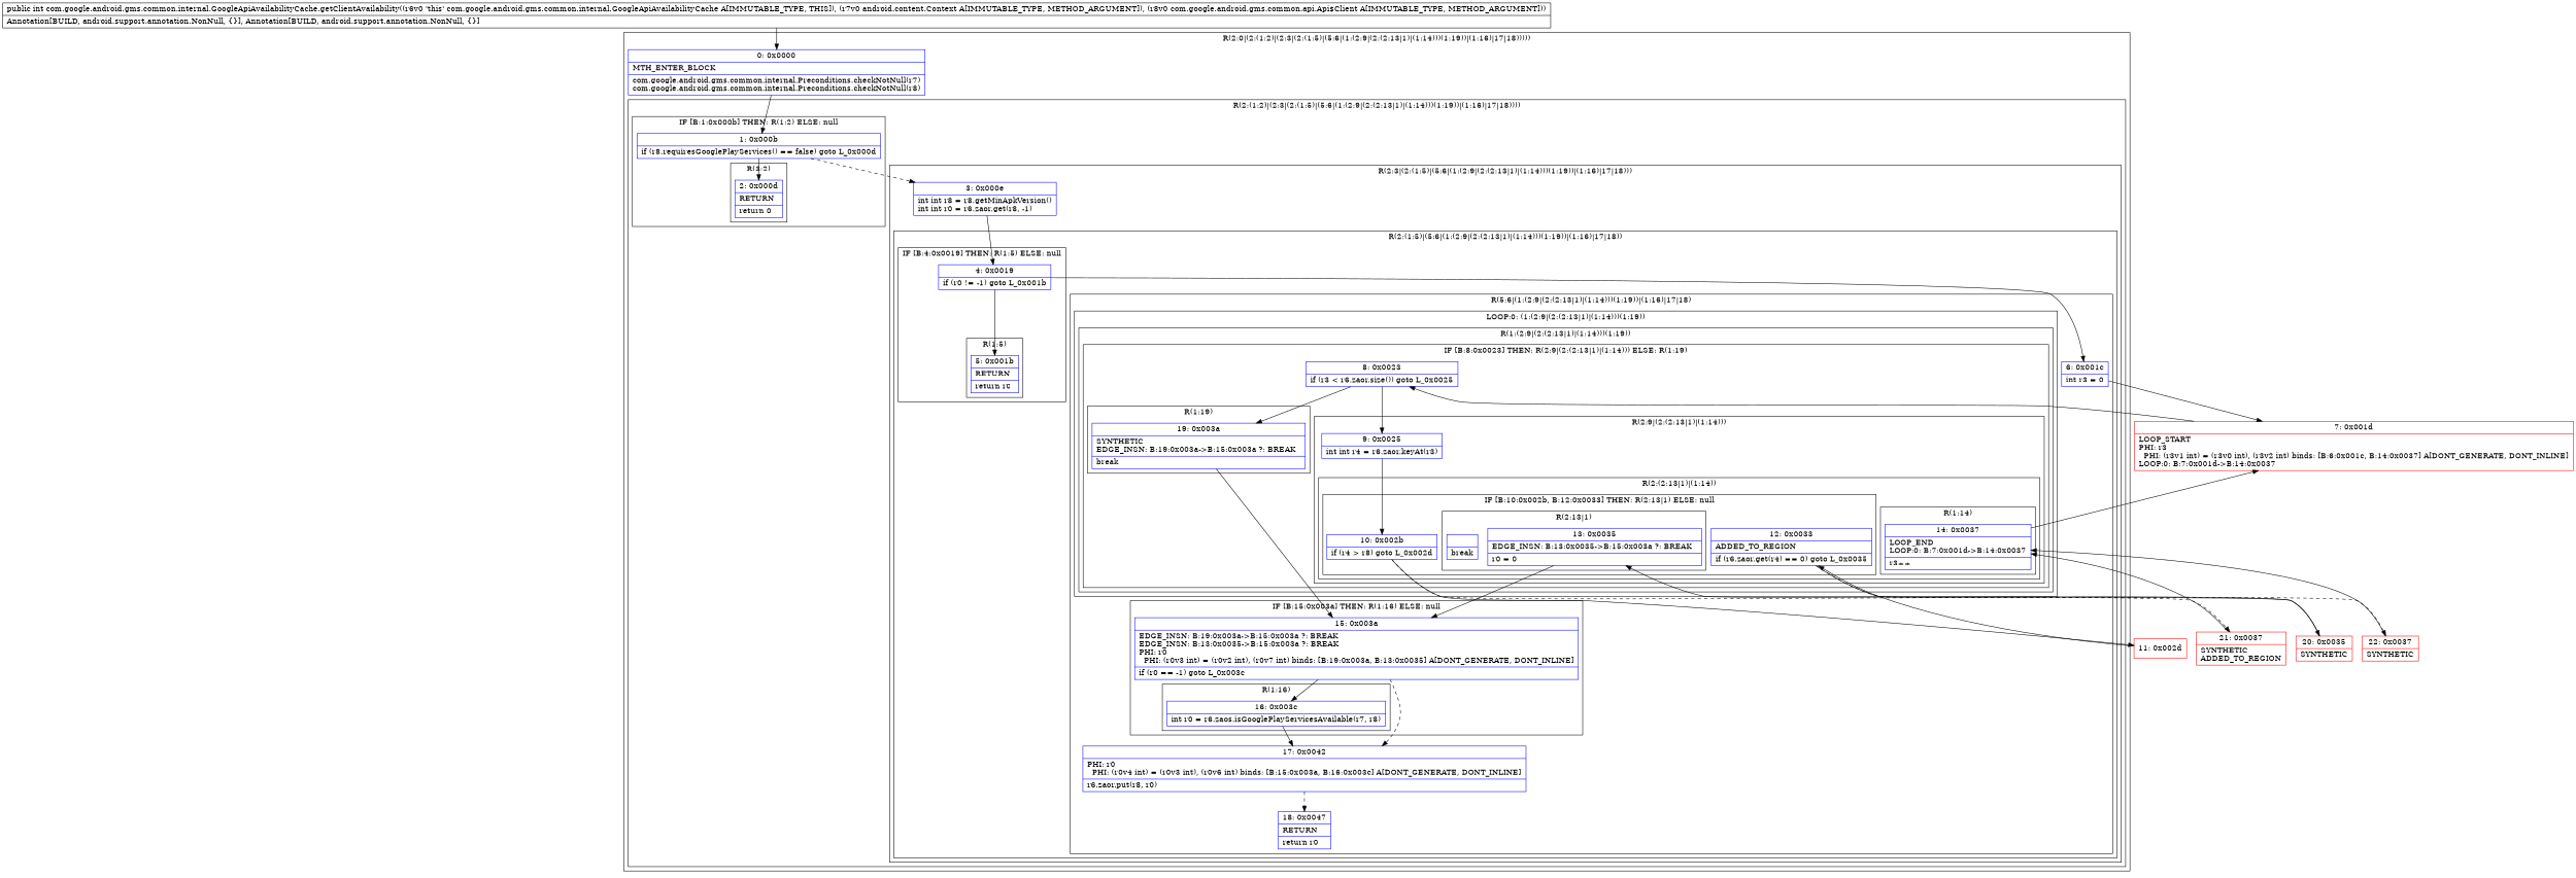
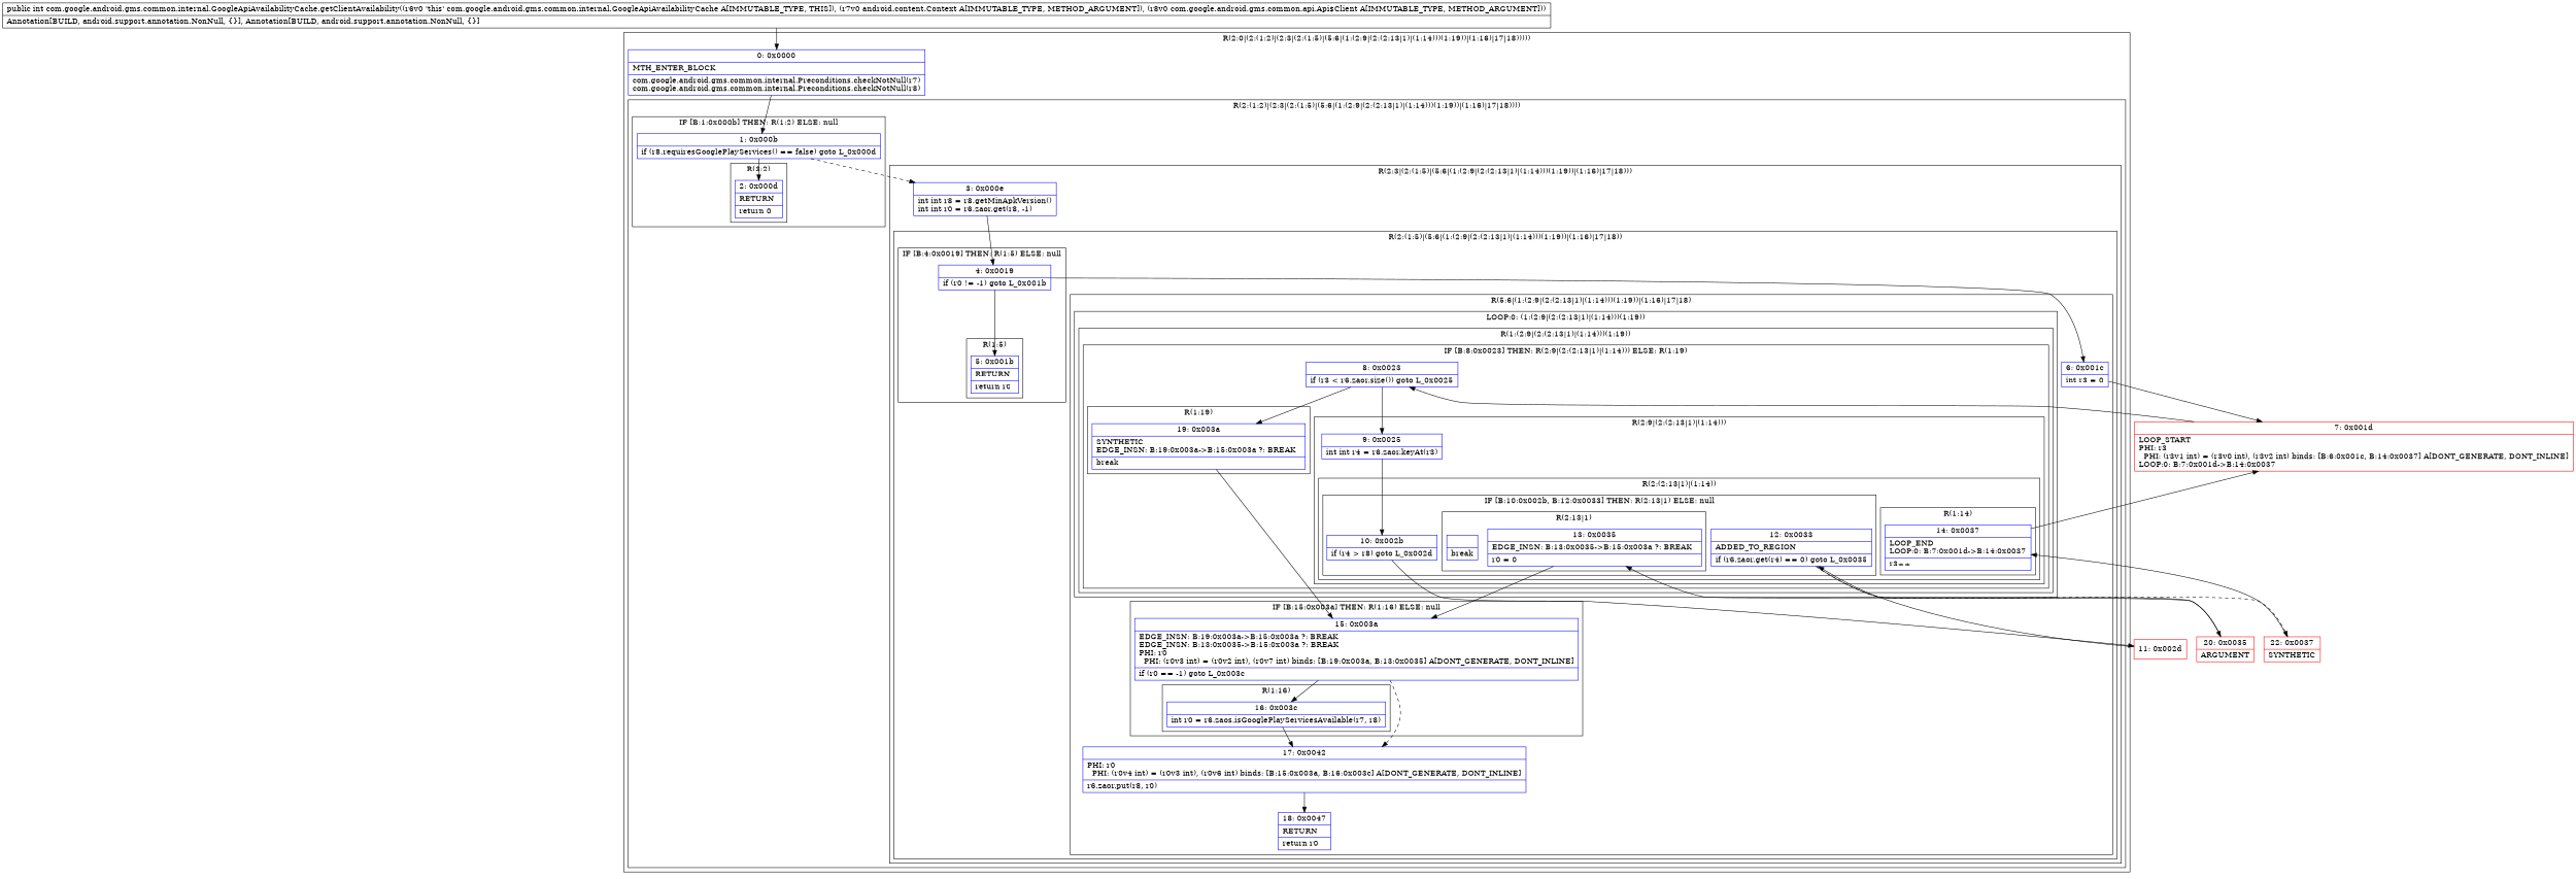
  digraph {
    node [color=blue shape=record]
    n1 [label="{2\:\ 0x000d|RETURN\l|return 0\l}"]
    n2 [label="{1\:\ 0x000b|if (r8.requiresGooglePlayServices() == false) goto L_0x000d\l}"]
    n3 [label="{5\:\ 0x001b|RETURN\l|return r0\l}"]
    n4 [label="{4\:\ 0x0019|if (r0 != \-1) goto L_0x001b\l}"]
    n5 [label="{19\:\ 0x003a|SYNTHETIC\lEDGE_INSN: B:19:0x003a\-\>B:15:0x003a ?: BREAK  \l|break\l}"]
    n6 [label="{13\:\ 0x0035|EDGE_INSN: B:13:0x0035\-\>B:15:0x003a ?: BREAK  \l|r0 = 0\l}"]
    n7 [label="{|break\l}"]
    n8 [label="{10\:\ 0x002b|if (r4 \> r8) goto L_0x002d\l}"]
    n9 [label="{12\:\ 0x0033|ADDED_TO_REGION\l|if (r6.zaor.get(r4) == 0) goto L_0x0035\l}"]
    n10 [label="{14\:\ 0x0037|LOOP_END\lLOOP:0: B:7:0x001d\-\>B:14:0x0037\l|r3++\l}"]
    n11 [label="{9\:\ 0x0025|int int r4 = r6.zaor.keyAt(r3)\l}"]
    n12 [label="{8\:\ 0x0023|if (r3 \< r6.zaor.size()) goto L_0x0025\l}"]
    n13 [label="{16\:\ 0x003c|int r0 = r6.zaos.isGooglePlayServicesAvailable(r7, r8)\l}"]
    n14 [label="{15\:\ 0x003a|EDGE_INSN: B:19:0x003a\-\>B:15:0x003a ?: BREAK  \lEDGE_INSN: B:13:0x0035\-\>B:15:0x003a ?: BREAK  \lPHI: r0 \l  PHI: (r0v3 int) = (r0v2 int), (r0v7 int) binds: [B:19:0x003a, B:13:0x0035] A[DONT_GENERATE, DONT_INLINE]\l|if (r0 == \-1) goto L_0x003c\l}"]
    n15 [label="{6\:\ 0x001c|int r3 = 0\l}"]
    n16 [label="{17\:\ 0x0042|PHI: r0 \l  PHI: (r0v4 int) = (r0v3 int), (r0v6 int) binds: [B:15:0x003a, B:16:0x003c] A[DONT_GENERATE, DONT_INLINE]\l|r6.zaor.put(r8, r0)\l}"]
    n17 [label="{18\:\ 0x0047|RETURN\l|return r0\l}"]
    n18 [label="{3\:\ 0x000e|int int r8 = r8.getMinApkVersion()\lint int r0 = r6.zaor.get(r8, \-1)\l}"]
    n19 [label="{0\:\ 0x0000|MTH_ENTER_BLOCK\l|com.google.android.gms.common.internal.Preconditions.checkNotNull(r7)\lcom.google.android.gms.common.internal.Preconditions.checkNotNull(r8)\l}"]
    n20 [color=red label="{11\:\ 0x002d}"]
-   n21 [color=red label="{21\:\ 0x0037|SYNTHETIC\lADDED_TO_REGION\l}"]
-   n22 [color=red label="{20\:\ 0x0035|SYNTHETIC\l}"]
+   n22 [color=red label="{20\:\ 0x0035|ARGUMENT\l}"]
    n23 [color=red label="{22\:\ 0x0037|SYNTHETIC\l}"]
    n24 [color=red label="{7\:\ 0x001d|LOOP_START\lPHI: r3 \l  PHI: (r3v1 int) = (r3v0 int), (r3v2 int) binds: [B:6:0x001c, B:14:0x0037] A[DONT_GENERATE, DONT_INLINE]\lLOOP:0: B:7:0x001d\-\>B:14:0x0037\l}"]
    n25 [label="{public int com.google.android.gms.common.internal.GoogleApiAvailabilityCache.getClientAvailability((r6v0 'this' com.google.android.gms.common.internal.GoogleApiAvailabilityCache A[IMMUTABLE_TYPE, THIS]), (r7v0 android.content.Context A[IMMUTABLE_TYPE, METHOD_ARGUMENT]), (r8v0 com.google.android.gms.common.api.Api$Client A[IMMUTABLE_TYPE, METHOD_ARGUMENT]))  | Annotation[BUILD, android.support.annotation.NonNull, \{\}], Annotation[BUILD, android.support.annotation.NonNull, \{\}]\l}" color=""]
    subgraph cluster_1 {
      label="R(2:0|(2:(1:2)|(2:3|(2:(1:5)|(5:6|(1:(2:9|(2:(2:13|1)|(1:14)))(1:19))|(1:16)|17|18)))))"
      n19
      subgraph cluster_2 {
        label="R(2:(1:2)|(2:3|(2:(1:5)|(5:6|(1:(2:9|(2:(2:13|1)|(1:14)))(1:19))|(1:16)|17|18))))"
        subgraph cluster_3 {
          label="IF [B:1:0x000b] THEN: R(1:2) ELSE: null"
          n2
          subgraph cluster_4 {
            label="R(3:2)"
            n1
          }
        }
        subgraph cluster_5 {
          label="R(2:3|(2:(1:5)|(5:6|(1:(2:9|(2:(2:13|1)|(1:14)))(1:19))|(1:16)|17|18)))"
          n18
          subgraph cluster_6 {
            label="R(2:(1:5)|(5:6|(1:(2:9|(2:(2:13|1)|(1:14)))(1:19))|(1:16)|17|18))"
            subgraph cluster_7 {
              label="IF [B:4:0x0019] THEN: R(1:5) ELSE: null"
              n4
              subgraph cluster_8 {
                label="R(1:5)"
                n3
              }
            }
            subgraph cluster_9 {
              label="R(5:6|(1:(2:9|(2:(2:13|1)|(1:14)))(1:19))|(1:16)|17|18)"
              n15
              n16
              n17
              subgraph cluster_10 {
                label="LOOP:0: (1:(2:9|(2:(2:13|1)|(1:14)))(1:19))"
                subgraph cluster_11 {
                  label="R(1:(2:9|(2:(2:13|1)|(1:14)))(1:19))"
                  subgraph cluster_12 {
                    label="IF [B:8:0x0023] THEN: R(2:9|(2:(2:13|1)|(1:14))) ELSE: R(1:19)"
                    n12
                    subgraph cluster_13 {
                      label="R(1:19)"
                      n5
                    }
                    subgraph cluster_14 {
                      label="R(2:9|(2:(2:13|1)|(1:14)))"
                      n11
                      subgraph cluster_15 {
                        label="R(2:(2:13|1)|(1:14))"
                        subgraph cluster_16 {
                          label="IF [B:10:0x002b, B:12:0x0033] THEN: R(2:13|1) ELSE: null"
                          n8
                          n9
                          subgraph cluster_17 {
                            label="R(2:13|1)"
                            n6
                            n7
                          }
                        }
                        subgraph cluster_18 {
                          label="R(1:14)"
                          n10
                        }
                      }
                    }
                  }
                }
              }
              subgraph cluster_19 {
                label="IF [B:15:0x003a] THEN: R(1:16) ELSE: null"
                n14
                subgraph cluster_20 {
                  label="R(1:16)"
                  n13
                }
              }
            }
          }
        }
      }
    }
    n2 -> n1
    n2 -> n18 [style=dashed]
    n4 -> n3
    n4 -> n15 [style=solid]
    n5 -> n14
    n6 -> n14
    n8 -> n20
-   n8 -> n21 [style=dashed]
    n9 -> n22
    n9 -> n23 [style=dashed]
    n10 -> n24
    n11 -> n8
    n12 -> n5 [style=solid]
    n12 -> n11
    n13 -> n16
    n14 -> n13
    n14 -> n16 [style=dashed]
    n15 -> n24
-   n16 -> n17 [style=dashed]
+   n16 -> n17
    n18 -> n4
    n19 -> n2
    n20 -> n9
-   n21 -> n10
    n22 -> n6
    n23 -> n10
    n24 -> n12
    n25 -> n19
  }
